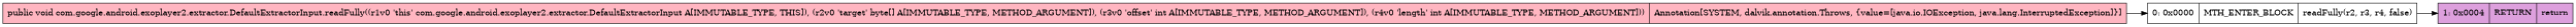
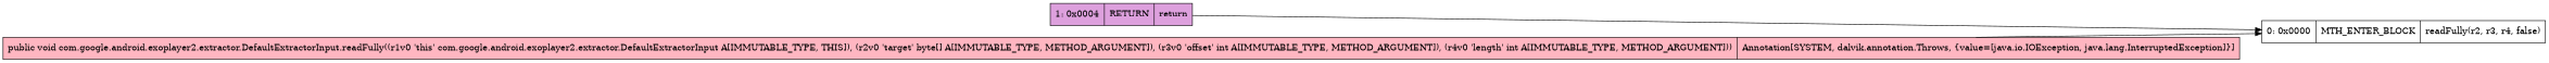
  digraph {
    rankdir=LR
    node [shape=record style=filled]
    n1 [label="{0\:\ 0x0000|MTH_ENTER_BLOCK\l|readFully(r2, r3, r4, false)\l}" fillcolor=white]
    n2 [label="{1\:\ 0x0004|RETURN\l|return\l}" fillcolor=plum]
    n3 [label="{public void com.google.android.exoplayer2.extractor.DefaultExtractorInput.readFully((r1v0 'this' com.google.android.exoplayer2.extractor.DefaultExtractorInput A[IMMUTABLE_TYPE, THIS]), (r2v0 'target' byte[] A[IMMUTABLE_TYPE, METHOD_ARGUMENT]), (r3v0 'offset' int A[IMMUTABLE_TYPE, METHOD_ARGUMENT]), (r4v0 'length' int A[IMMUTABLE_TYPE, METHOD_ARGUMENT]))  | Annotation[SYSTEM, dalvik.annotation.Throws, \{value=[java.io.IOException, java.lang.InterruptedException]\}]\l}" fillcolor=lightpink]
-   n1 -> n2
+   n2 -> n1
    n3 -> n1
  }
